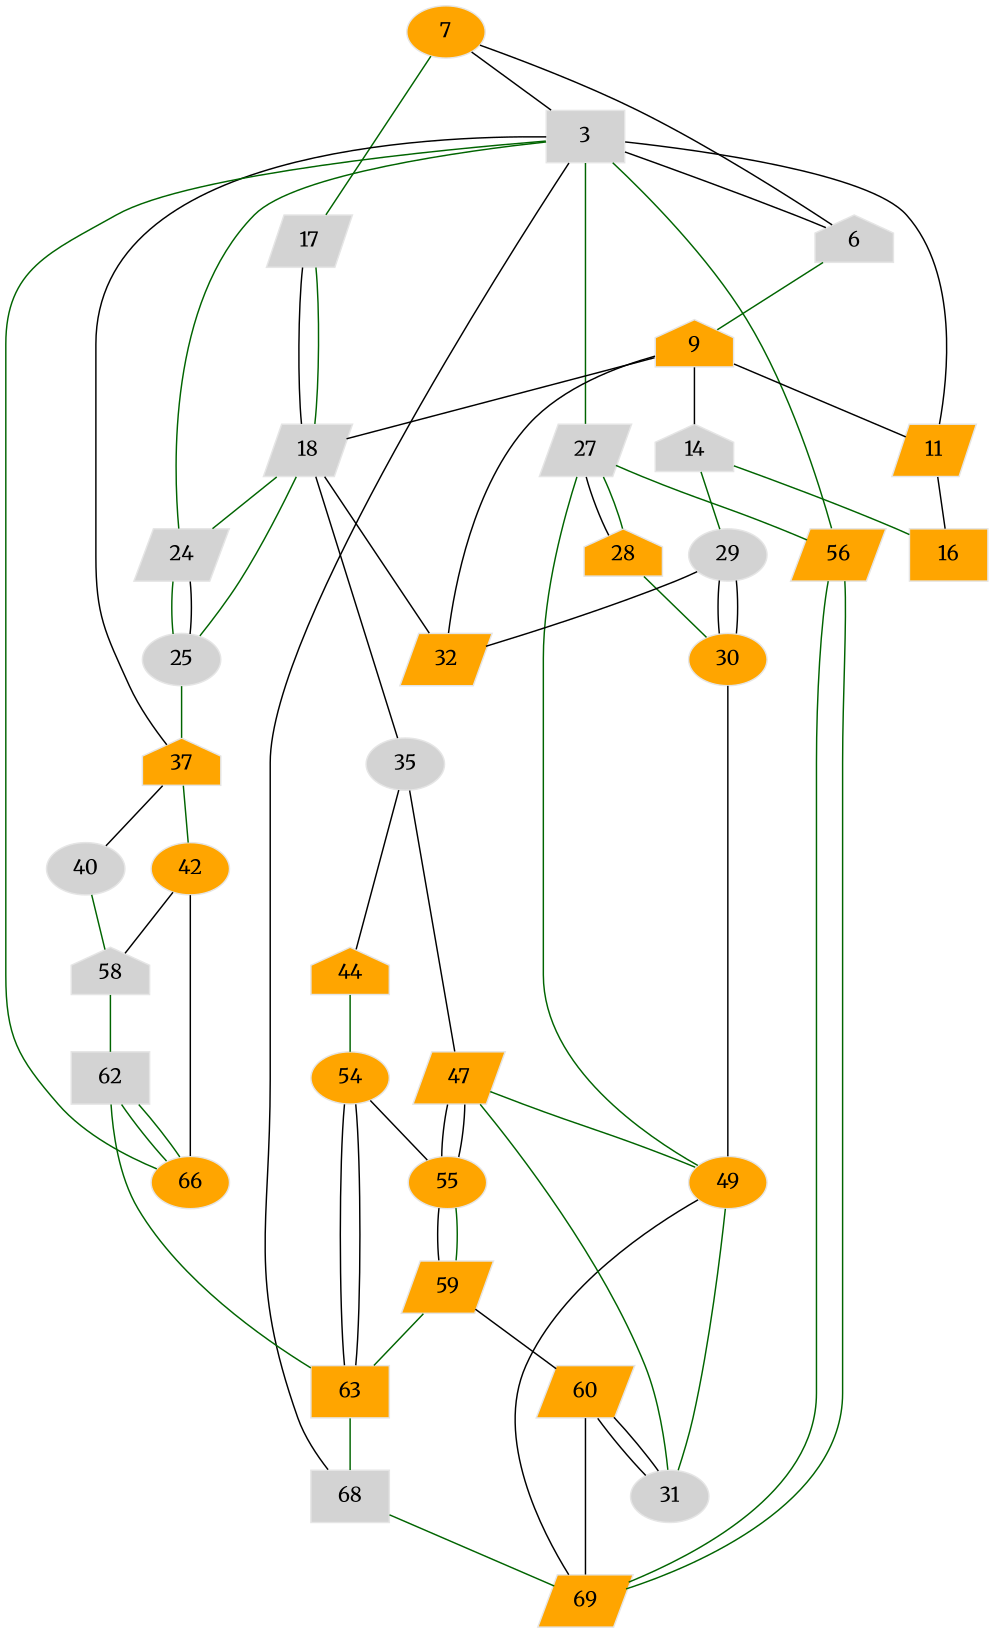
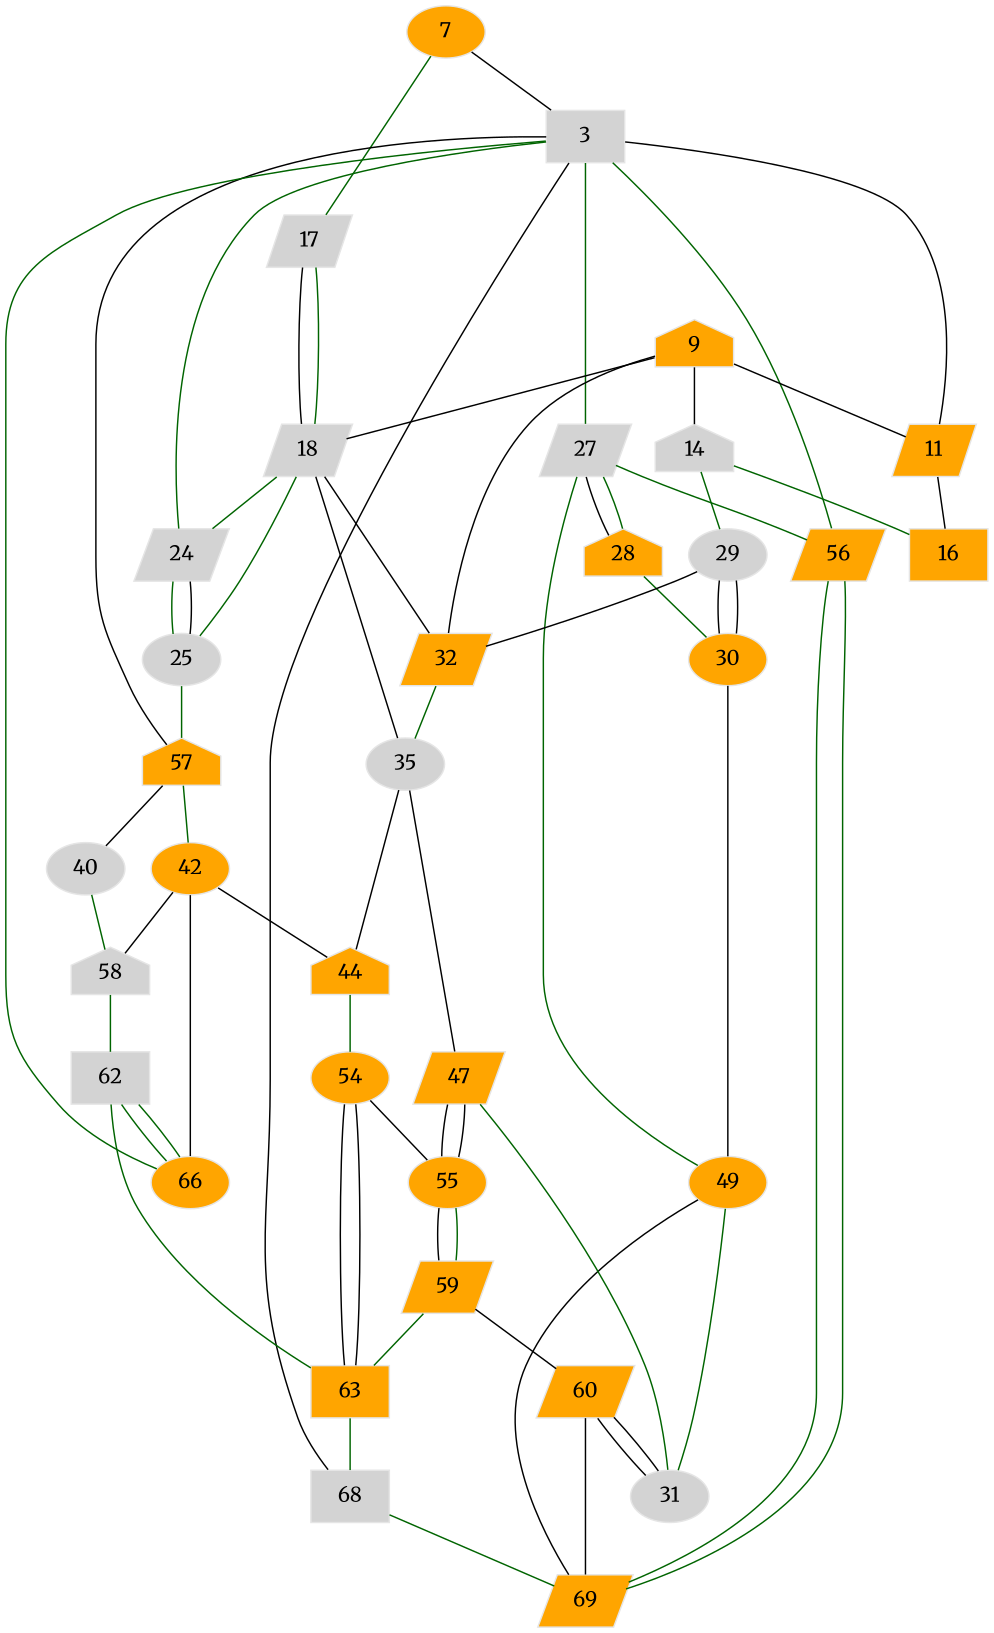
  graph {
    fontname=Merriweather
    node [color=gray90 fillcolor=orange fontname=Merriweather shape=ellipse style=filled]
    edge [color=black fontname=Merriweather]
    n1 [label=7 super="+2+7"]
    3 [fillcolor=lightgrey shape=box super="+4+23+39"]
-   6 [fillcolor=lightgrey shape=house super="+8"]
    17 [fillcolor=lightgrey shape=parallelogram]
    11 [shape=parallelogram super="+12"]
    24 [fillcolor=lightgrey shape=parallelogram]
    27 [fillcolor=lightgrey shape=parallelogram super="+50"]
-   37 [shape=house super="+38+41"]
+   37 [shape=house super="+38+41" label=57]
    56 [shape=parallelogram]
    66
    68 [fillcolor=lightgrey shape=box]
    9 [shape=house super="+10+21"]
    18 [fillcolor=lightgrey shape=parallelogram super="+19"]
    16 [shape=box]
    25 [fillcolor=lightgrey]
    28 [shape=house super="+31"]
    49 [super="+51"]
    40 [fillcolor=lightgrey super="+57"]
    42 [super="+43"]
    58 [fillcolor=lightgrey shape=house]
    69 [shape=parallelogram super="+70"]
    14 [fillcolor=lightgrey shape=house super="+15"]
    32 [shape=parallelogram super="+33"]
    29 [fillcolor=lightgrey super="+34"]
    35 [fillcolor=lightgrey super="+36"]
    30 [super="+46"]
    44 [shape=house super="+45"]
    47 [shape=parallelogram super="+48"]
    n29 [fillcolor=lightgrey label=31]
    54
    55
    62 [fillcolor=lightgrey shape=box]
    63 [shape=box super="+65"]
    59 [shape=parallelogram]
    60 [shape=parallelogram]
    n1 -- 3
-   n1 -- 6
    n1 -- 17 [color=darkgreen weight=2]
-   3 -- 6
    3 -- 11 [weight=2]
    3 -- 24 [color=darkgreen]
    3 -- 27 [color=darkgreen]
    3 -- 37
    3 -- 56 [color=darkgreen weight=2]
    3 -- 66 [color=darkgreen]
    3 -- 68
-   6 -- 9 [color=darkgreen]
    17 -- 18
    17 -- 18 [color=darkgreen]
    11 -- 16
    24 -- 25 [color=darkgreen]
    24 -- 25
    27 -- 56 [color=darkgreen]
    27 -- 28 [weight=2]
    27 -- 28 [color=darkgreen]
    27 -- 49 [color=darkgreen]
    37 -- 40
    37 -- 42 [color=darkgreen weight=2]
    56 -- 69 [color=darkgreen]
    56 -- 69 [color=darkgreen]
    68 -- 69 [color=darkgreen]
    9 -- 11
    9 -- 18
    9 -- 14 [weight=2]
    9 -- 32
    18 -- 24 [color=darkgreen]
    18 -- 25 [color=darkgreen]
    18 -- 32
    18 -- 35
    25 -- 37 [color=darkgreen]
    28 -- 30 [color=darkgreen]
    49 -- 69
    49 -- n29 [color=darkgreen]
    40 -- 58 [color=darkgreen]
    42 -- 66
    42 -- 58
+   42 -- 44
    58 -- 62 [color=darkgreen]
    14 -- 16 [color=darkgreen]
    14 -- 29 [color=darkgreen]
+   32 -- 35 [color=darkgreen]
    29 -- 32
    29 -- 30 [weight=2]
    29 -- 30
    35 -- 44
    35 -- 47
    30 -- 49
    44 -- 54 [color=darkgreen]
-   47 -- 49 [color=darkgreen]
    47 -- n29 [color=darkgreen]
    47 -- 55
    47 -- 55
    54 -- 55
    54 -- 63
    54 -- 63
    55 -- 59
    55 -- 59 [color=darkgreen]
    62 -- 66 [color=darkgreen]
    62 -- 66 [color=darkgreen]
    62 -- 63 [color=darkgreen]
    63 -- 68 [color=darkgreen]
    59 -- 63 [color=darkgreen]
    59 -- 60
    60 -- 69
    60 -- n29
    60 -- n29
  }
